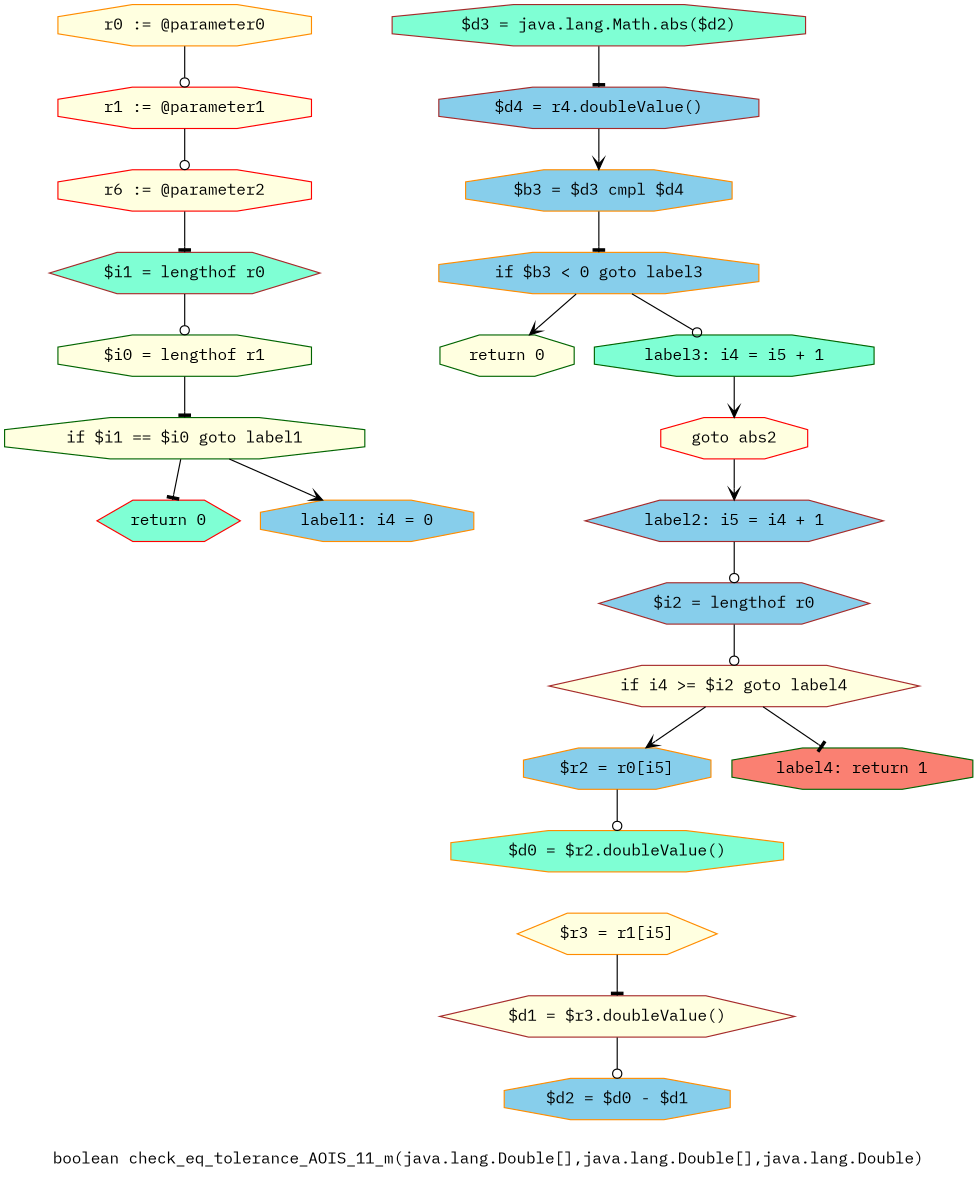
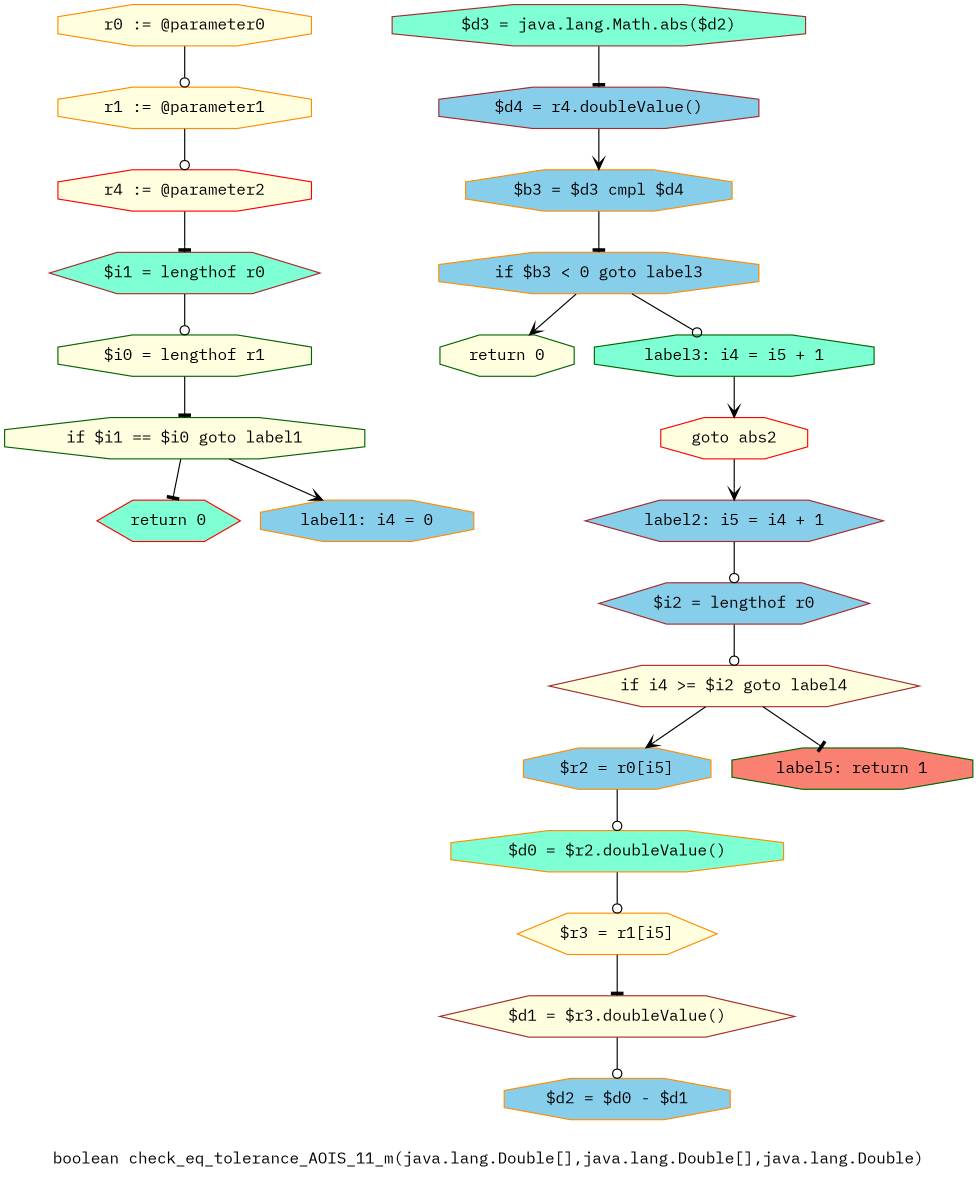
  digraph {
    fontname="IBM Plex Mono"
    label="boolean check_eq_tolerance_AOIS_11_m(java.lang.Double[],java.lang.Double[],java.lang.Double)"
    node [color=darkorange fillcolor=lightyellow fontname="IBM Plex Mono" shape=octagon style=filled]
    edge [arrowhead=odot fontname="IBM Plex Mono"]
    n1 [label="r0 := @parameter0"]
-   n2 [color=red label="r1 := @parameter1"]
-   n3 [color=red label="r6 := @parameter2"]
+   n2 [label="r1 := @parameter1"]
+   n3 [color=red label="r4 := @parameter2"]
    n4 [color=brown fillcolor=aquamarine label="$i1 = lengthof r0" shape=hexagon]
    n5 [color=darkgreen label="$i0 = lengthof r1"]
    n6 [color=darkgreen label="if $i1 == $i0 goto label1"]
    n7 [color=red fillcolor=aquamarine label="return 0" shape=hexagon]
    n8 [fillcolor=skyblue label="label1: i4 = 0"]
    n9 [color=brown fillcolor=skyblue label="label2: i5 = i4 + 1" shape=hexagon]
    n10 [color=brown fillcolor=skyblue label="$i2 = lengthof r0" shape=hexagon]
    n11 [color=brown label="if i4 >= $i2 goto label4" shape=hexagon]
    n12 [fillcolor=skyblue label="$r2 = r0[i5]"]
-   n13 [color=darkgreen fillcolor=salmon label="label4: return 1"]
+   n13 [color=darkgreen fillcolor=salmon label="label5: return 1"]
    n14 [fillcolor=aquamarine label="$d0 = $r2.doubleValue()"]
    n15 [label="$r3 = r1[i5]" shape=hexagon]
    n16 [color=brown label="$d1 = $r3.doubleValue()" shape=hexagon]
    n17 [fillcolor=skyblue label="$d2 = $d0 - $d1"]
    n18 [color=brown fillcolor=aquamarine label="$d3 = java.lang.Math.abs($d2)"]
    n19 [color=brown fillcolor=skyblue label="$d4 = r4.doubleValue()"]
    n20 [fillcolor=skyblue label="$b3 = $d3 cmpl $d4"]
    n21 [fillcolor=skyblue label="if $b3 < 0 goto label3"]
    n22 [color=darkgreen label="return 0"]
    n23 [color=darkgreen fillcolor=aquamarine label="label3: i4 = i5 + 1"]
    n24 [color=red label="goto abs2"]
    n1 -> n2
    n2 -> n3
    n3 -> n4 [arrowhead=tee]
    n4 -> n5
    n5 -> n6 [arrowhead=tee]
    n6 -> n7 [arrowhead=tee]
    n6 -> n8 [arrowhead=vee]
    n9 -> n10
    n10 -> n11
    n11 -> n12 [arrowhead=vee]
    n11 -> n13 [arrowhead=tee]
    n12 -> n14
+   n14 -> n15
    n15 -> n16 [arrowhead=tee]
    n16 -> n17
    n18 -> n19 [arrowhead=tee]
    n19 -> n20 [arrowhead=vee]
    n20 -> n21 [arrowhead=tee]
    n21 -> n22 [arrowhead=vee]
    n21 -> n23
    n23 -> n24 [arrowhead=vee]
    n24 -> n9 [arrowhead=vee]
  }
